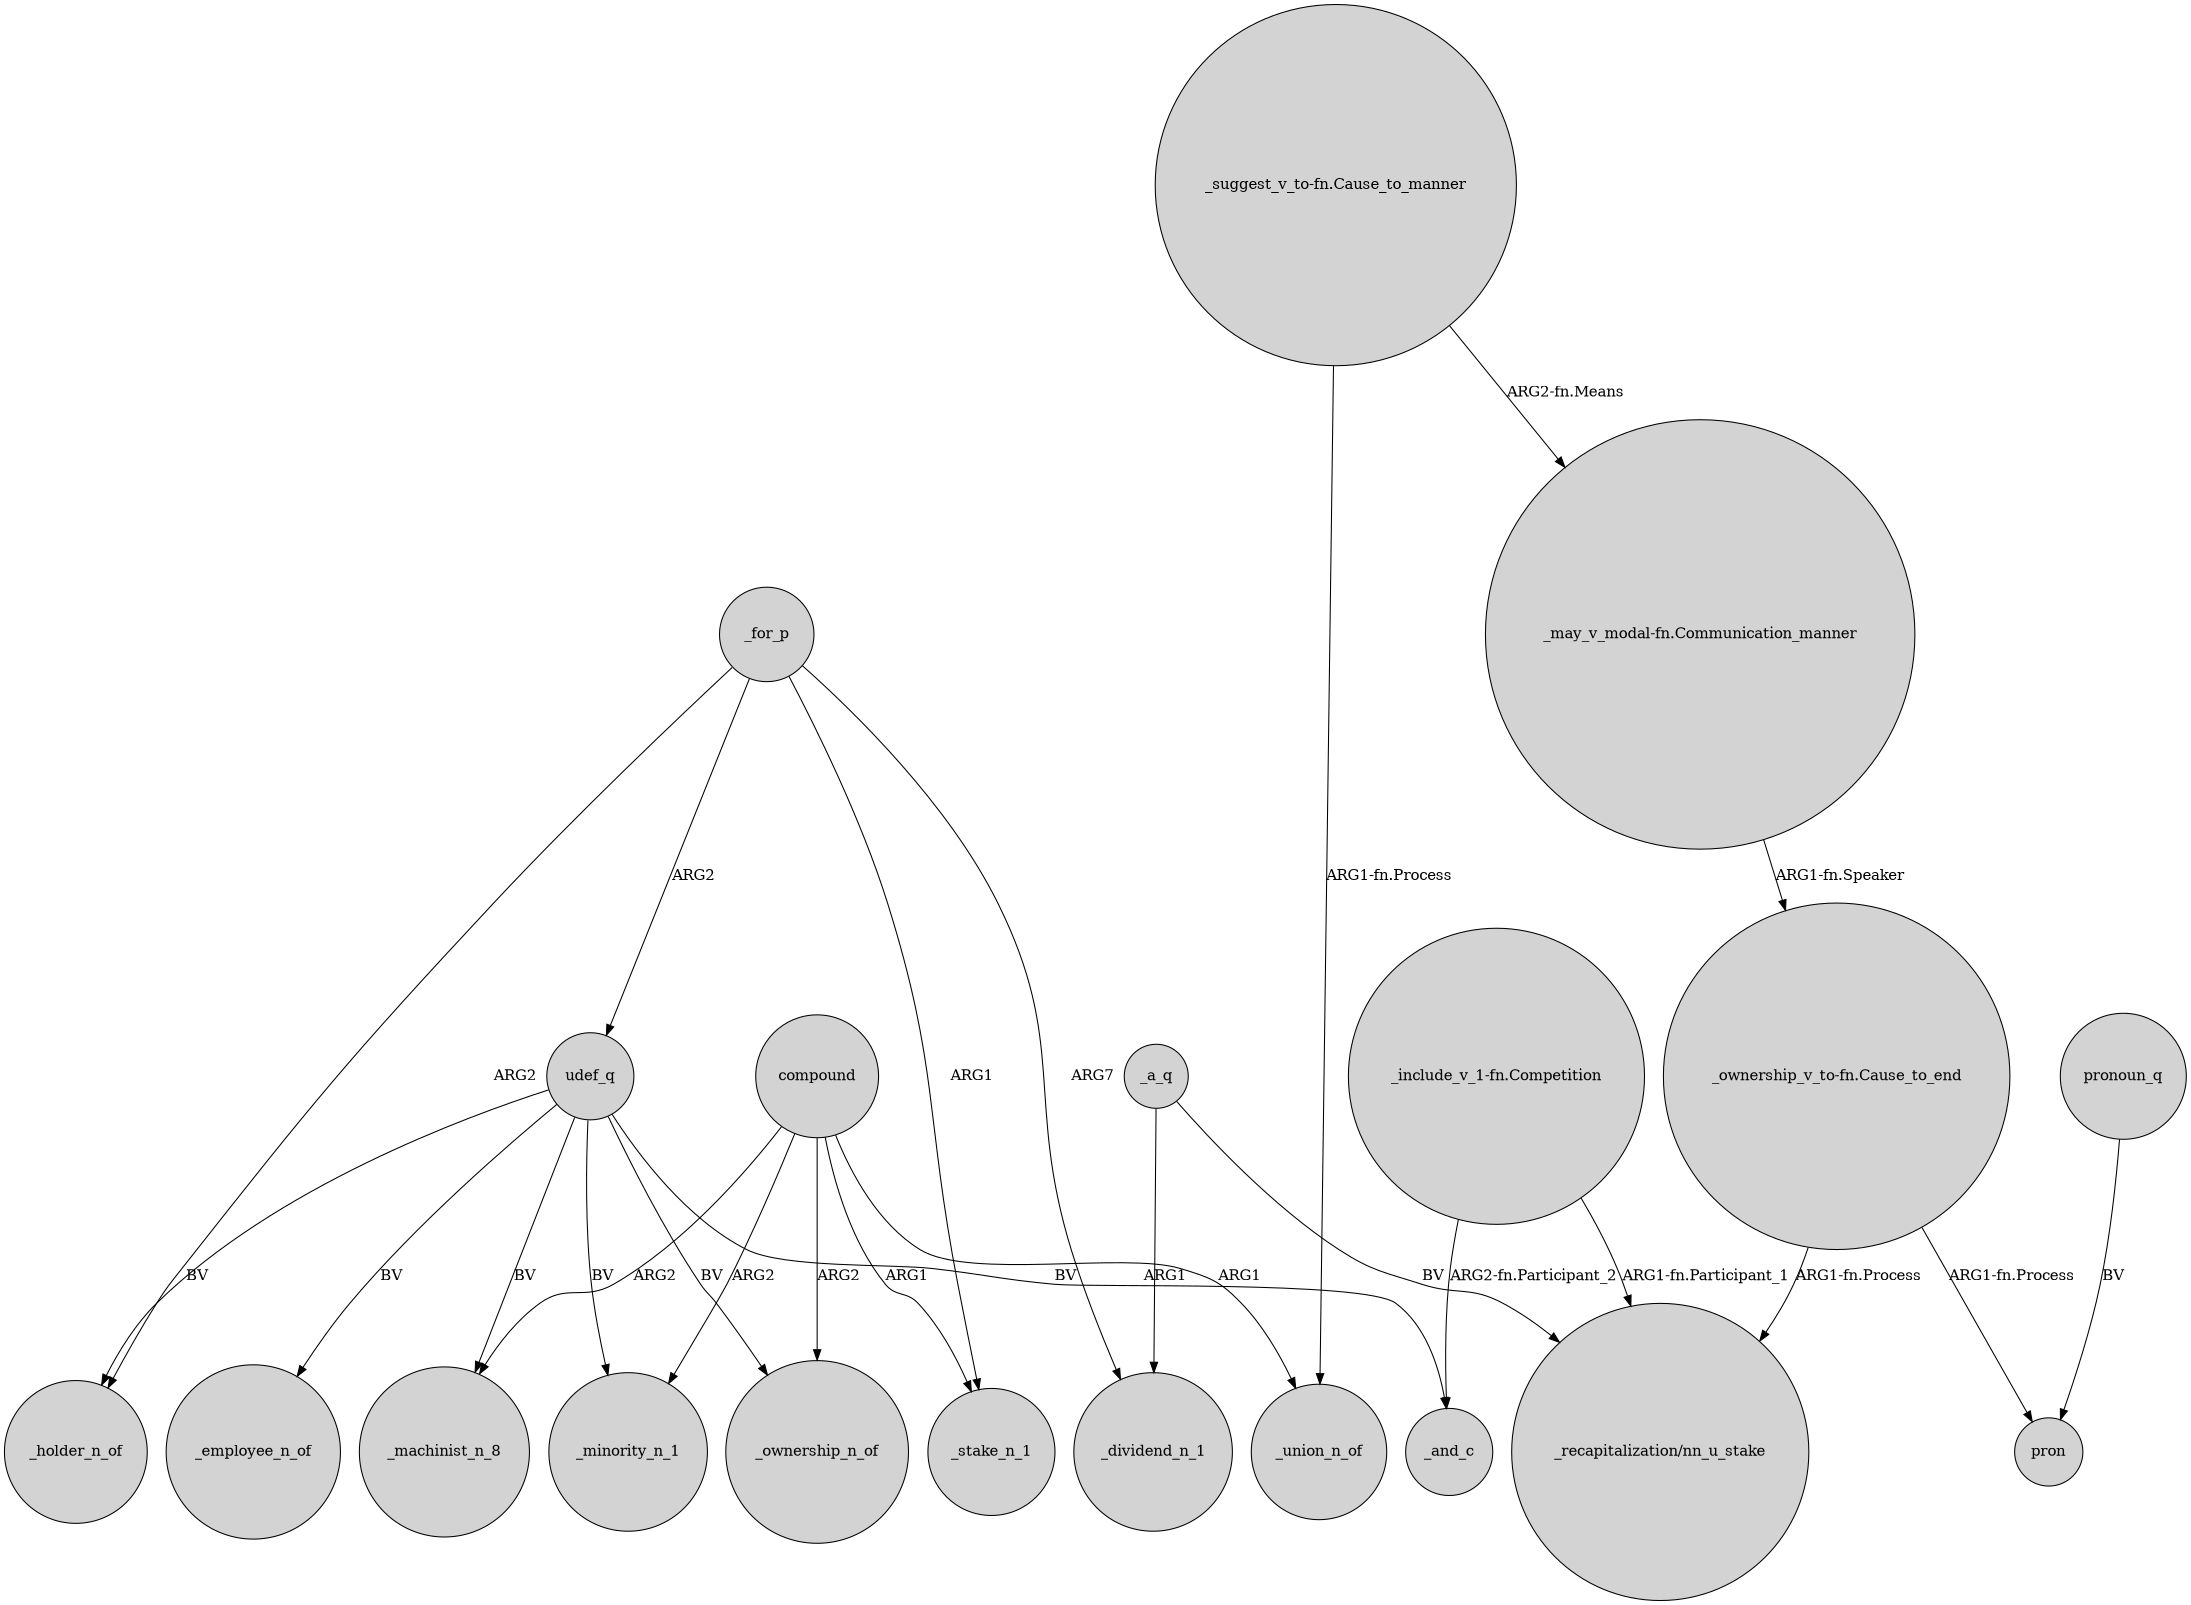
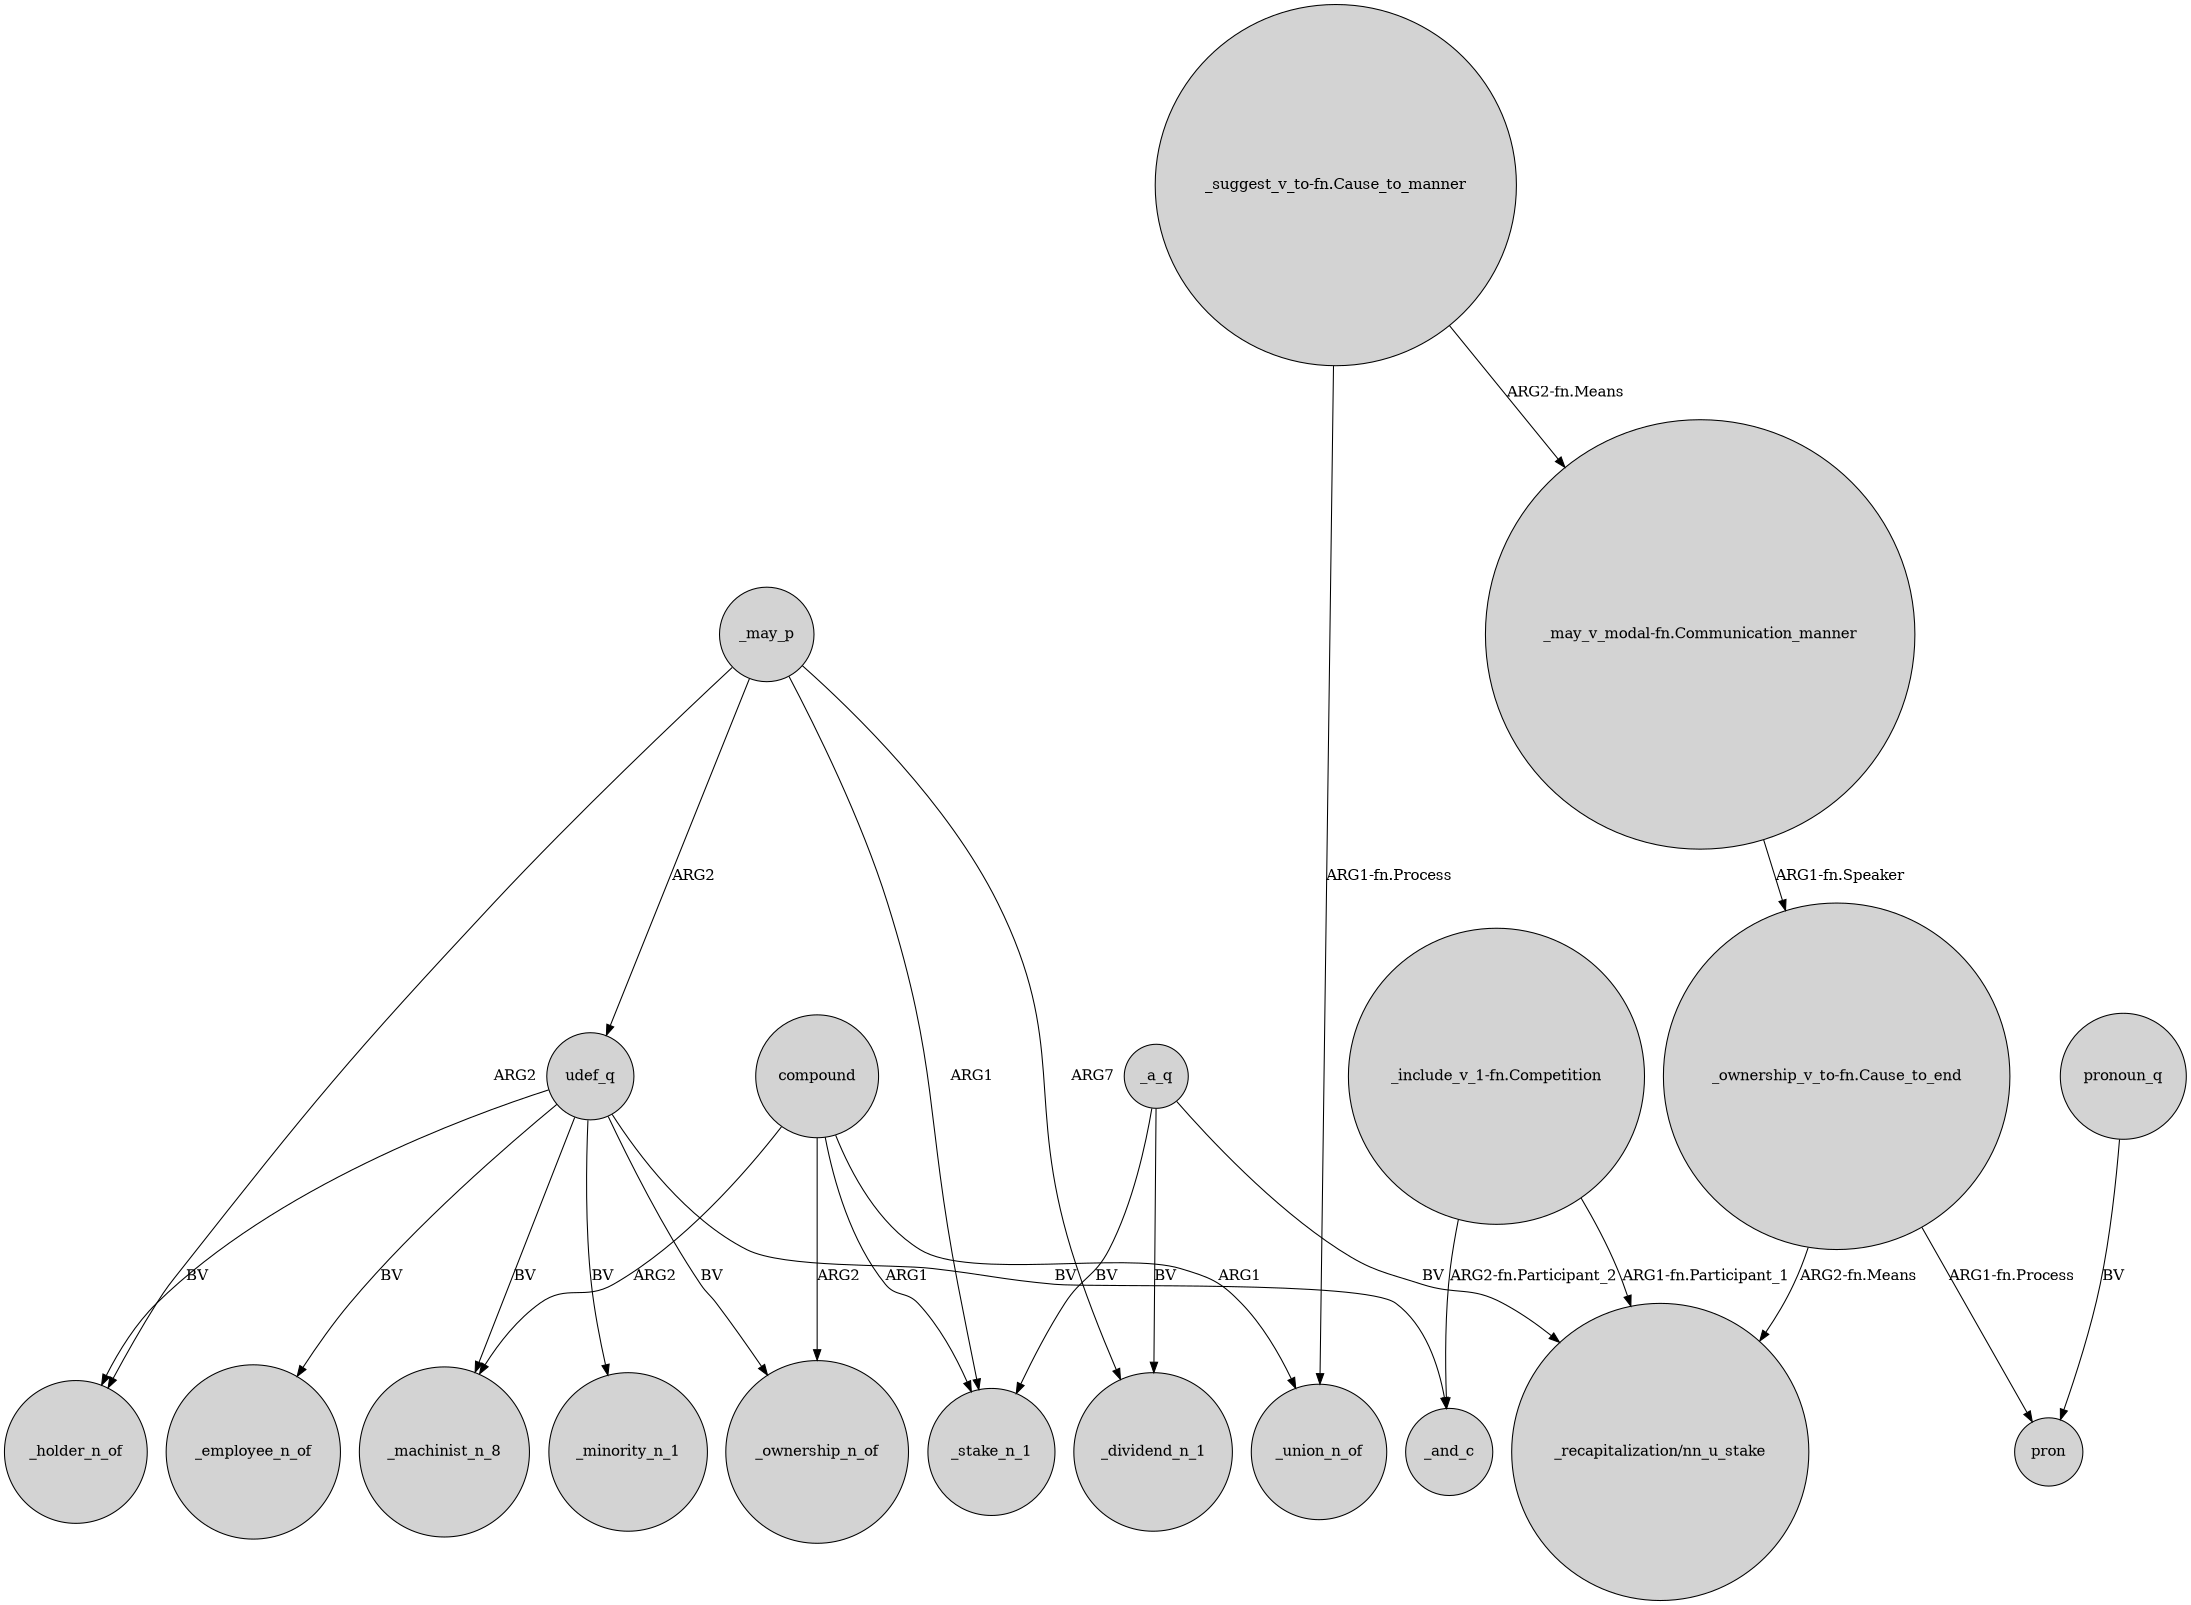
  digraph {
    node [shape=circle style=filled]
-   _for_p
+   _for_p [label=_may_p]
    _holder_n_of
    _dividend_n_1
    _stake_n_1
    udef_q
    compound
    _minority_n_1
    _union_n_of
    _ownership_n_of
    n10 [label=_machinist_n_8]
    "_include_v_1-fn.Competition"
    _and_c
    n13 [label="_recapitalization/nn_u_stake"]
    _employee_n_of
    _a_q
    n16 [label="_ownership_v_to-fn.Cause_to_end"]
    pron
    pronoun_q
    "_may_v_modal-fn.Communication_manner"
    n20 [label="_suggest_v_to-fn.Cause_to_manner"]
    _for_p -> _holder_n_of [label=ARG2]
    _for_p -> _dividend_n_1 [label=ARG7]
    _for_p -> _stake_n_1 [label=ARG1]
    _for_p -> udef_q [label=ARG2]
    udef_q -> _holder_n_of [label=BV]
    udef_q -> _minority_n_1 [label=BV]
    udef_q -> _ownership_n_of [label=BV]
    udef_q -> n10 [label=BV]
    udef_q -> _and_c [label=BV]
    udef_q -> _employee_n_of [label=BV]
    compound -> _stake_n_1 [label=ARG1]
-   compound -> _minority_n_1 [label=ARG2]
    compound -> _union_n_of [label=ARG1]
    compound -> _ownership_n_of [label=ARG2]
    compound -> n10 [label=ARG2]
    "_include_v_1-fn.Competition" -> _and_c [label="ARG2-fn.Participant_2"]
    "_include_v_1-fn.Competition" -> n13 [label="ARG1-fn.Participant_1"]
-   _a_q -> _dividend_n_1 [label=ARG1]
+   _a_q -> _dividend_n_1 [label=BV]
+   _a_q -> _stake_n_1 [label=BV]
    _a_q -> n13 [label=BV]
-   n16 -> n13 [label="ARG1-fn.Process"]
+   n16 -> n13 [label="ARG2-fn.Means"]
    n16 -> pron [label="ARG1-fn.Process"]
    pronoun_q -> pron [label=BV]
    "_may_v_modal-fn.Communication_manner" -> n16 [label="ARG1-fn.Speaker"]
    n20 -> _union_n_of [label="ARG1-fn.Process"]
    n20 -> "_may_v_modal-fn.Communication_manner" [label="ARG2-fn.Means"]
  }
